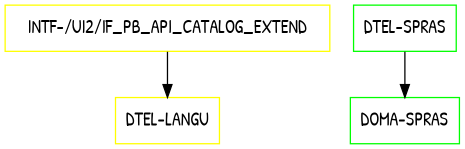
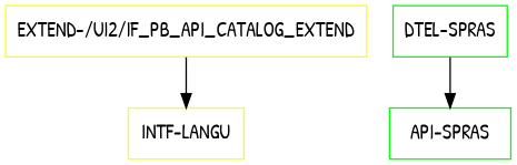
  digraph {
    fontname="Patrick Hand"
    node [color=yellow fontname="Patrick Hand" shape=box]
    edge [fontname="Patrick Hand"]
-   "INTF-/UI2/IF_PB_API_CATALOG_EXTEND"
-   "DTEL-LANGU"
+   "INTF-/UI2/IF_PB_API_CATALOG_EXTEND" [label="EXTEND-/UI2/IF_PB_API_CATALOG_EXTEND"]
+   "DTEL-LANGU" [label="INTF-LANGU"]
    "DTEL-SPRAS" [color=green]
-   "DOMA-SPRAS" [color=green]
+   "DOMA-SPRAS" [color=green label="API-SPRAS"]
    "INTF-/UI2/IF_PB_API_CATALOG_EXTEND" -> "DTEL-LANGU"
    "DTEL-SPRAS" -> "DOMA-SPRAS"
  }
